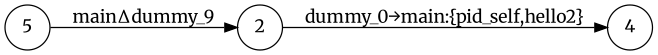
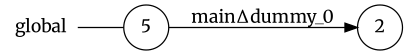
  digraph {
    fontname=Merriweather
    rankdir=LR
    node [fontname=Merriweather shape=circle]
    edge [fontname=Merriweather]
+   n1 [label=global shape=plaintext]
    n2 [label=5]
    n3 [label=2]
-   n4 [label=4]
-   n2 -> n3 [label="mainΔdummy_9"]
-   n3 -> n4 [label="dummy_0→main:{pid_self,hello2}"]
+   n1 -> n2 [arrowhead=none]
+   n2 -> n3 [label="mainΔdummy_0"]
  }
